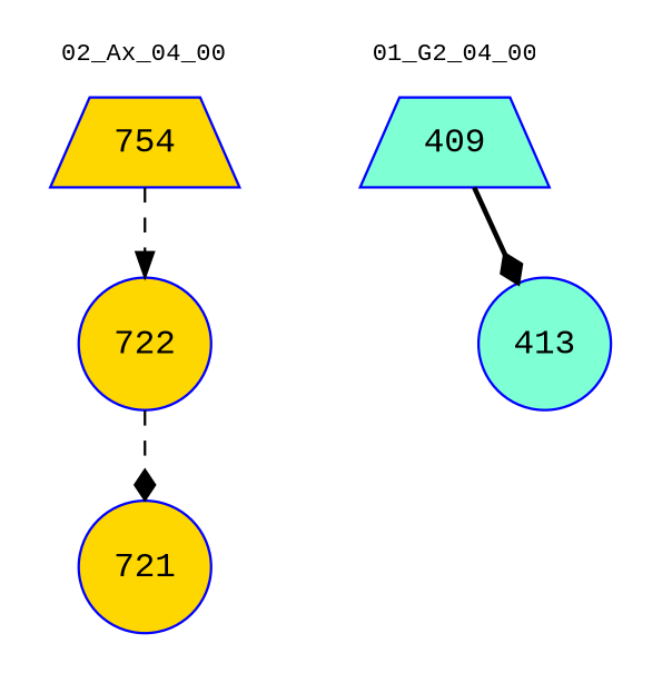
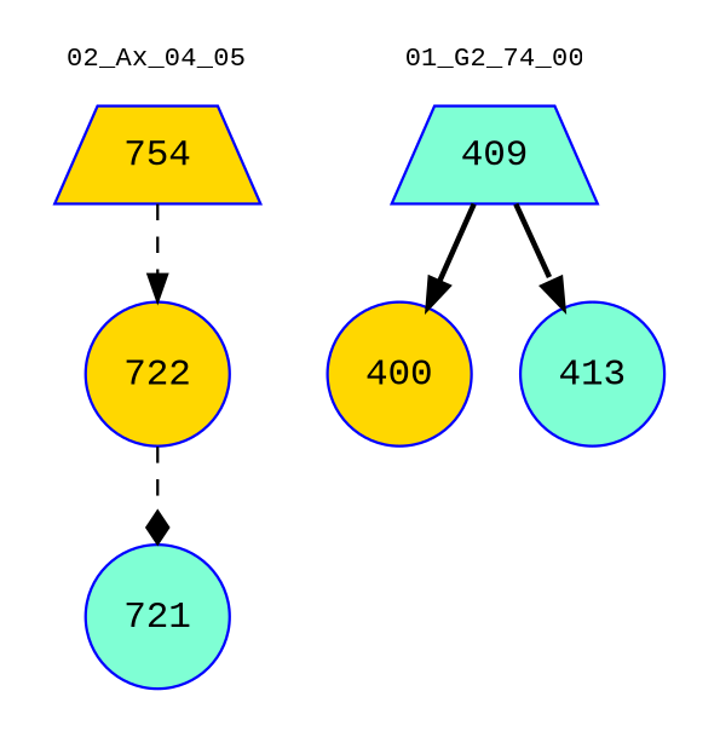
  digraph {
    fontname="Liberation Mono"
    node [color=blue fillcolor=gold fontname="Liberation Mono" shape=circle style=filled]
    edge [arrowhead=diamond color=black fontname="Liberation Mono" style=dashed]
    n1 [label=722]
-   n2 [label=721]
+   n2 [fillcolor=aquamarine label=721]
    n3 [label=754 shape=trapezium]
    n4 [fillcolor=aquamarine label=409 shape=trapezium]
+   n5 [label=400]
    n6 [fillcolor=aquamarine label=413]
    subgraph cluster_1 {
      color=white
      fontsize=10
-     label="02_Ax_04_00"
+     label="02_Ax_04_05"
      n1
      n2
      n3
    }
    subgraph cluster_2 {
      color=white
      fontsize=10
-     label="01_G2_04_00"
+     label="01_G2_74_00"
      n4
+     n5
      n6
    }
    n1 -> n2
    n3 -> n1 [arrowhead=normal]
-   n4 -> n6 [style=bold]
+   n4 -> n5 [arrowhead=normal style=bold]
+   n4 -> n6 [arrowhead=normal style=bold]
  }
